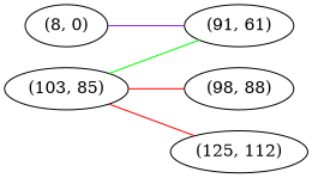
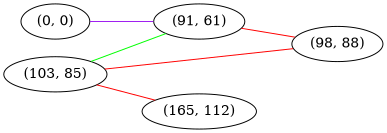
  graph {
    rankdir=LR
    edge [color=red weight=1]
    n1 [label="(91, 61)"]
-   "(0, 0)" [label="(8, 0)"]
+   "(0, 0)"
    "(98, 88)"
    n4 [label="(103, 85)"]
-   "(125, 112)"
+   "(125, 112)" [label="(165, 112)"]
+   n1 -- "(98, 88)"
    "(0, 0)" -- n1 [color=purple weight=4]
    n4 -- n1 [color=green weight=2]
    n4 -- "(98, 88)"
    n4 -- "(125, 112)"
  }
